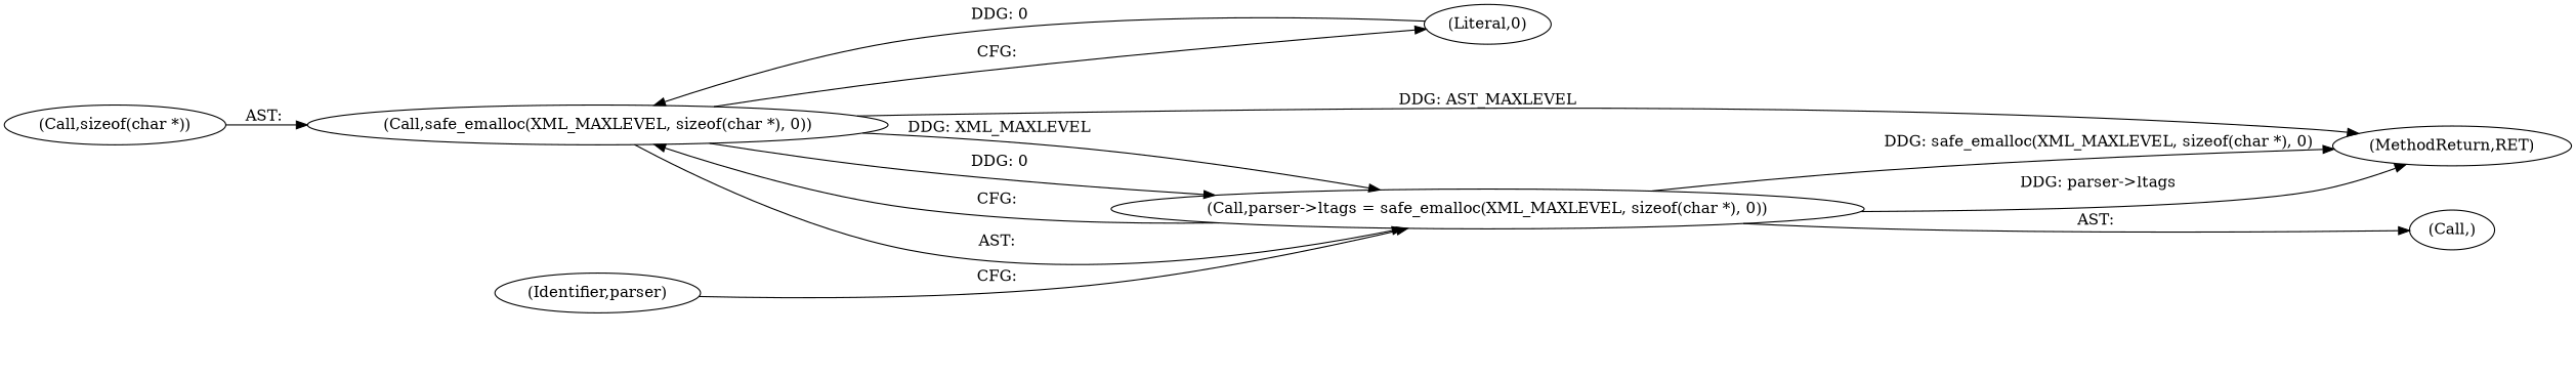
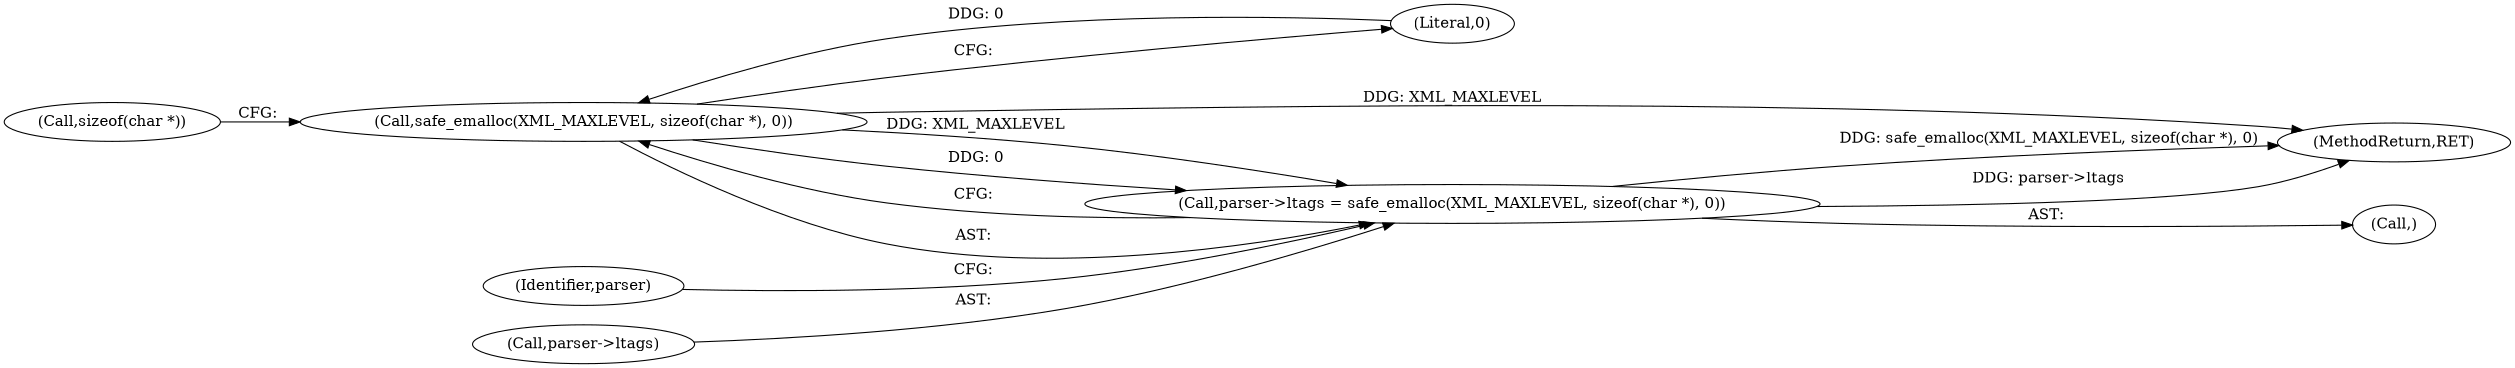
  digraph {
    rankdir=LR
    n1 [label="(Call,safe_emalloc(XML_MAXLEVEL, sizeof(char *), 0))"]
    n2 [label="(Call,parser->ltags = safe_emalloc(XML_MAXLEVEL, sizeof(char *), 0))"]
    n3 [label="(MethodReturn,RET)"]
    n4 [label="(Literal,0)"]
    n5 [label="(Call,)"]
    n6 [label="(Call,sizeof(char *))"]
    n7 [label="(Identifier,parser)"]
+   n8 [label="(Call,parser->ltags)"]
    n1 -> n2 [label="AST: "]
    n1 -> n2 [label="DDG: XML_MAXLEVEL"]
    n1 -> n2 [label="DDG: 0"]
-   n1 -> n3 [label="DDG: AST_MAXLEVEL"]
+   n1 -> n3 [label="DDG: XML_MAXLEVEL"]
    n1 -> n4 [label="CFG: "]
    n2 -> n1 [label="CFG: "]
    n2 -> n3 [label="DDG: safe_emalloc(XML_MAXLEVEL, sizeof(char *), 0)"]
    n2 -> n3 [label="DDG: parser->ltags"]
    n2 -> n5 [label="AST: "]
    n4 -> n1 [label="DDG: 0"]
-   n6 -> n1 [label="AST: "]
+   n6 -> n1 [label="CFG: "]
    n7 -> n2 [label="CFG: "]
+   n8 -> n2 [label="AST: "]
  }
